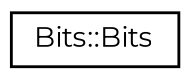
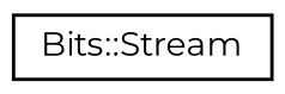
  digraph {
    rankdir=LR
    fontname=Montserrat
-   n1 [color=black fillcolor=white fontname=Montserrat fontsize=10 height=0.2 label="Bits::Bits" shape=record style=filled width=0.4]
+   n1 [color=black fillcolor=white fontname=Montserrat fontsize=10 height=0.2 label="Bits::Stream" shape=record style=filled width=0.4]
  }
